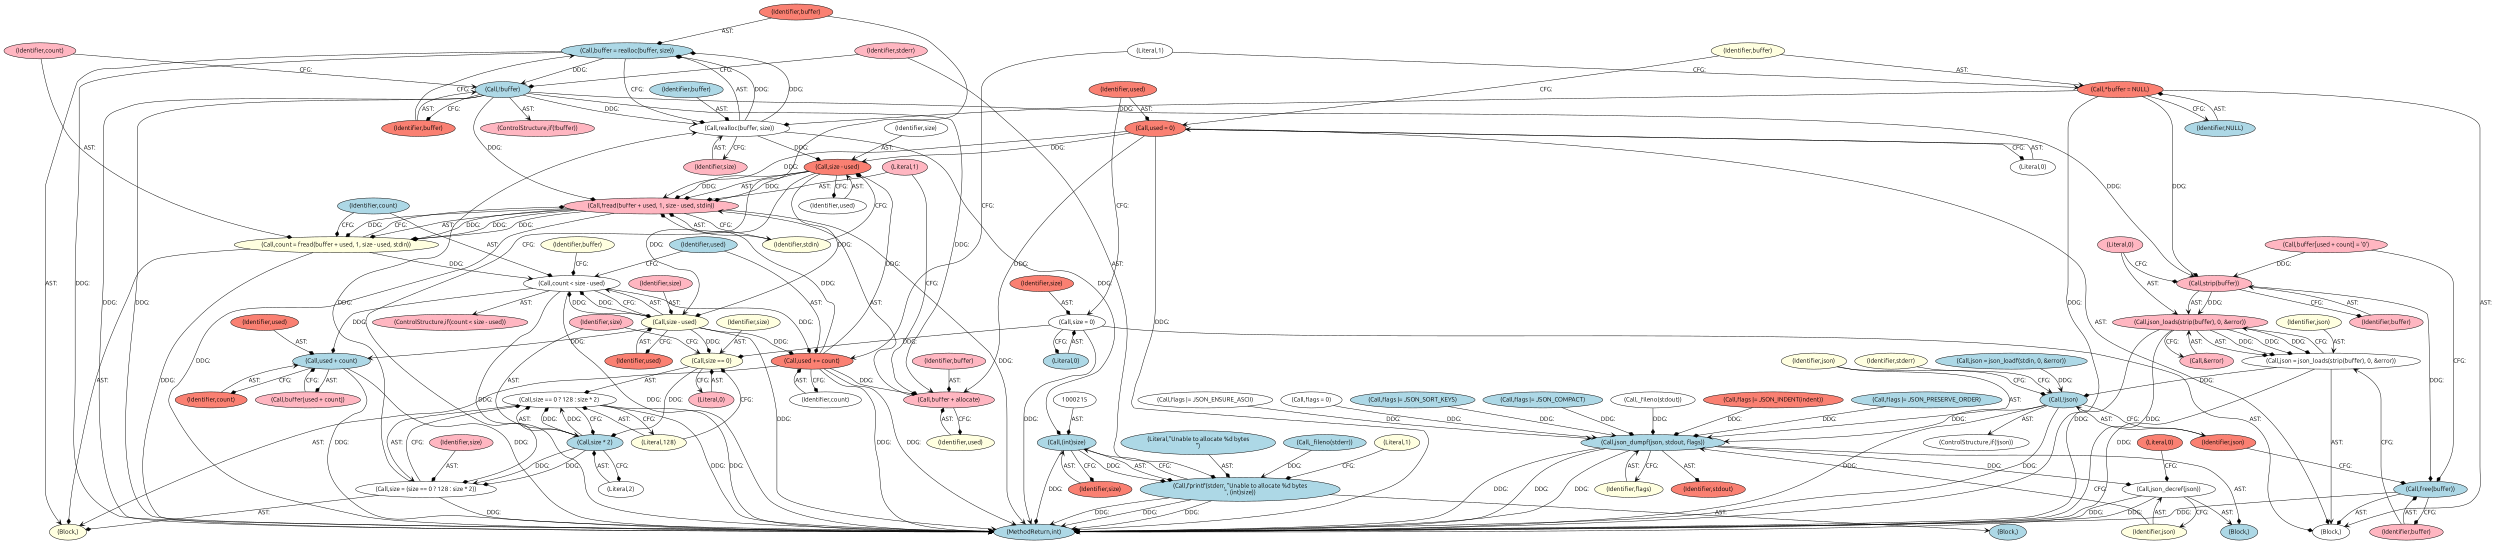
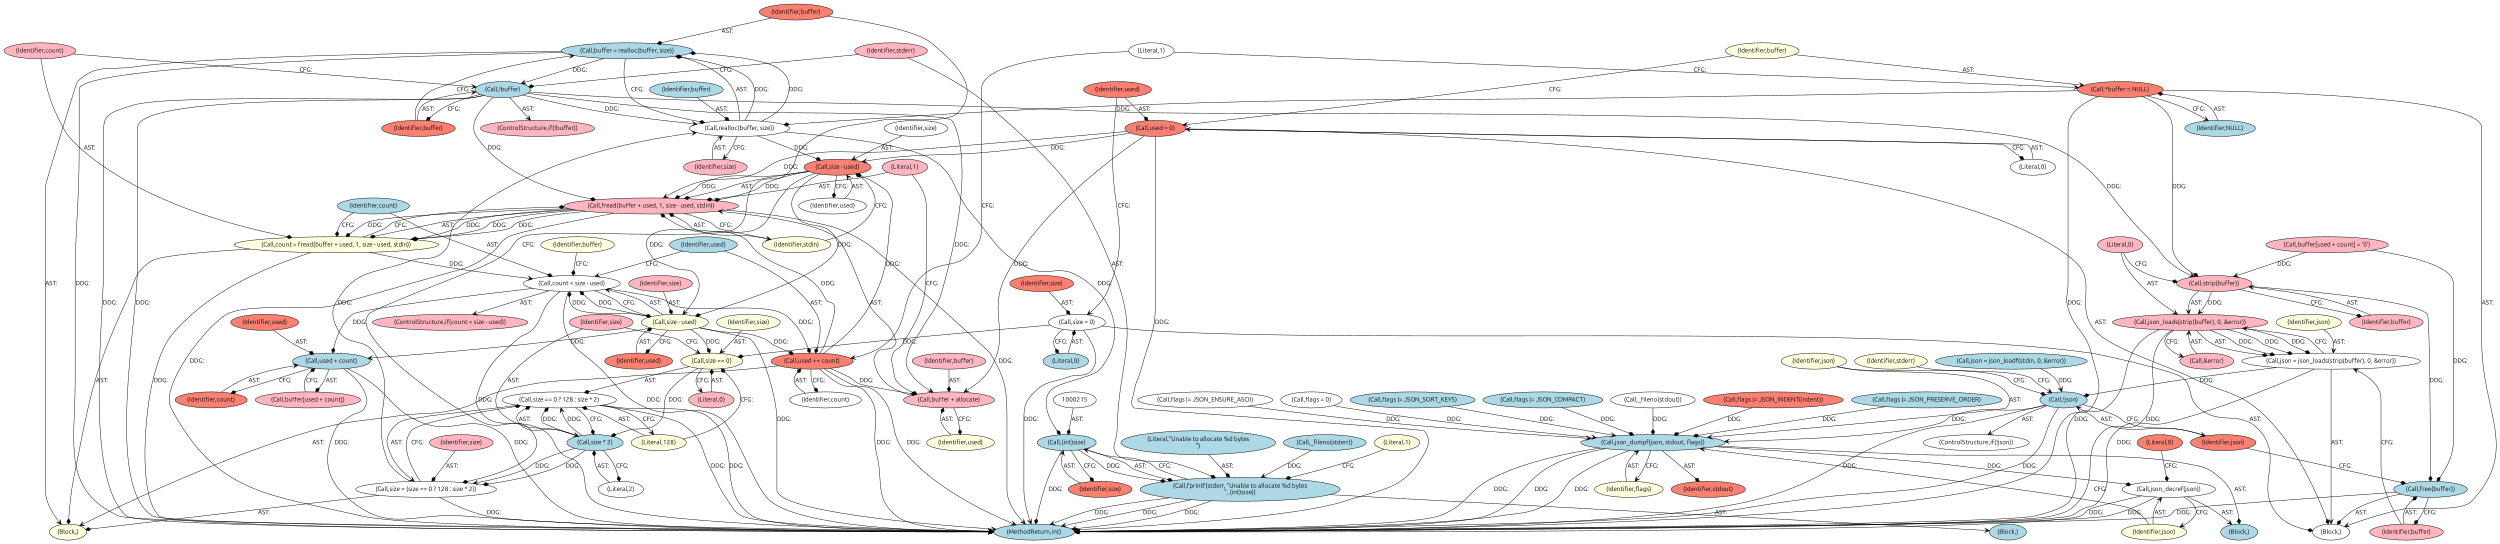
  digraph {
    fontname=Ubuntu
    node [fillcolor=lightblue fontname=Ubuntu style=filled]
    edge [arrowhead=diamond fontname=Ubuntu]
    n1 [label="(Call,buffer = realloc(buffer, size))"]
    n2 [fillcolor=white label="(Call,realloc(buffer, size))"]
    n3 [label="(Call,!buffer)"]
    n4 [label="(MethodReturn,int)"]
    n5 [fillcolor=lightyellow label="(Block,)"]
    n6 [fillcolor=salmon label="(Call,size - used)"]
    n7 [label="(Call,(int)size)"]
    n8 [fillcolor=lightpink label="(Identifier,size)"]
    n9 [fillcolor=lightpink label="(Call,strip(buffer))"]
    n10 [fillcolor=lightpink label="(Call,fread(buffer + used, 1, size - used, stdin))"]
    n11 [fillcolor=lightpink label="(Call,buffer + allocate)"]
    n12 [fillcolor=salmon label="(Identifier,buffer)"]
    n13 [fillcolor=lightpink label="(ControlStructure,if(!buffer))"]
    n14 [fillcolor=lightyellow label="(Call,size - used)"]
    n15 [fillcolor=white label="(Identifier,used)"]
    n16 [label="(Call,fprintf(stderr, \"Unable to allocate %d bytes\n\", (int)size))"]
    n17 [fillcolor=salmon label="(Identifier,size)"]
    n18 [fillcolor=salmon label="(Call,*buffer = NULL)"]
    n19 [label="(Identifier,NULL)"]
    n20 [fillcolor=white label="(Block,)"]
    n21 [fillcolor=lightpink label="(Call,json_loads(strip(buffer), 0, &error))"]
    n22 [label="(Call,free(buffer))"]
    n23 [fillcolor=lightpink label="(Identifier,buffer)"]
    n24 [fillcolor=lightyellow label="(Call,count = fread(buffer + used, 1, size - used, stdin))"]
    n25 [fillcolor=lightyellow label="(Identifier,stdin)"]
    n26 [fillcolor=lightyellow label="(Identifier,used)"]
    n27 [fillcolor=white label="(Call,size = (size == 0 ? 128 : size * 2))"]
    n28 [fillcolor=white label="(Call,size == 0 ? 128 : size * 2)"]
    n29 [label="(Call,size * 2)"]
    n30 [fillcolor=lightyellow label="(Literal,128)"]
    n31 [fillcolor=white label="(Literal,2)"]
    n32 [fillcolor=lightyellow label="(Call,size == 0)"]
    n33 [fillcolor=lightpink label="(Literal,0)"]
    n34 [fillcolor=white label="(Call,size = 0)"]
    n35 [label="(Literal,0)"]
    n36 [fillcolor=salmon label="(Call,used += count)"]
    n37 [fillcolor=white label="(Call,count < size - used)"]
    n38 [label="(Call,used + count)"]
    n39 [fillcolor=salmon label="(Identifier,used)"]
    n40 [fillcolor=white label="(Identifier,count)"]
    n41 [fillcolor=lightpink label="(ControlStructure,if(count < size - used))"]
    n42 [fillcolor=salmon label="(Identifier,count)"]
    n43 [fillcolor=lightpink label="(Call,buffer[used + count])"]
    n44 [fillcolor=salmon label="(Call,used = 0)"]
    n45 [fillcolor=white label="(Literal,0)"]
    n46 [label="(Block,)"]
    n47 [fillcolor=white label="(Call,json = json_loads(strip(buffer), 0, &error))"]
    n48 [fillcolor=lightpink label="(Call,&error)"]
    n49 [fillcolor=lightpink label="(Identifier,buffer)"]
    n50 [label="(Call,!json)"]
    n51 [label="(Call,json_dumpf(json, stdout, flags))"]
    n52 [fillcolor=salmon label="(Identifier,json)"]
    n53 [fillcolor=white label="(ControlStructure,if(!json))"]
    n54 [fillcolor=white label="(Call,json_decref(json))"]
    n55 [label="(Block,)"]
    n56 [fillcolor=lightyellow label="(Identifier,flags)"]
    n57 [fillcolor=salmon label="(Identifier,stdout)"]
    n58 [fillcolor=lightyellow label="(Identifier,json)"]
    n59 [fillcolor=white label="(Identifier,size)"]
    n60 [fillcolor=lightpink label="(Identifier,size)"]
    n61 [fillcolor=lightpink label="(Identifier,stderr)"]
    n62 [fillcolor=lightyellow label="(Literal,1)"]
    n63 [fillcolor=lightpink label="(Identifier,buffer)"]
    n64 [fillcolor=white label="(Call,flags |= JSON_ENSURE_ASCII)"]
    n65 [fillcolor=lightyellow label="(Identifier,buffer)"]
    n66 [fillcolor=lightpink label="(Identifier,size)"]
    n67 [fillcolor=white label="(Call,flags = 0)"]
    n68 [fillcolor=lightpink label="(Literal,1)"]
    n69 [fillcolor=salmon label="(Identifier,buffer)"]
    n70 [fillcolor=lightpink label="(Identifier,size)"]
    n71 [fillcolor=lightyellow label="(Identifier,json)"]
    n72 [label="(Literal,\"Unable to allocate %d bytes\n\")"]
    n73 [fillcolor=salmon label="(Identifier,used)"]
    n74 [fillcolor=salmon label="(Identifier,size)"]
    n75 [label="(Call,json = json_loadf(stdin, 0, &error))"]
    n76 [label="(Call,flags |= JSON_SORT_KEYS)"]
    n77 [fillcolor=lightyellow label="(Identifier,size)"]
    n78 [label="(Call,flags |= JSON_COMPACT)"]
    n79 [fillcolor=salmon label="(Literal,0)"]
    n80 [fillcolor=white label="(Call,_fileno(stdout))"]
    n81 [fillcolor=salmon label="(Identifier,used)"]
    n82 [fillcolor=lightyellow label="(Identifier,json)"]
    n83 [fillcolor=lightyellow label="(Identifier,stderr)"]
    n84 [fillcolor=lightpink label="(Call,buffer[used + count] = '\0')"]
    n85 [label="(Identifier,used)"]
    n86 [fillcolor=salmon label="(Call,flags |= JSON_INDENT(indent))"]
    n87 [label="(Identifier,buffer)"]
    n88 [fillcolor=lightpink label="(Literal,0)"]
    n89 [fillcolor=white label="(Literal,1)"]
    n90 [label="(Identifier,count)"]
    n91 [label="(Call,flags |= JSON_PRESERVE_ORDER)"]
    n92 [label="(Call,_fileno(stderr))"]
    n93 [fillcolor=lightpink label="(Identifier,count)"]
    n94 [fillcolor=lightyellow label="(Identifier,buffer)"]
    1000215 [fillcolor=white]
    n1 -> n2 [label="CFG: "]
    n1 -> n3 [arrowhead=vee label="DDG: "]
    n1 -> n4 [arrowhead=vee label="DDG: "]
    n1 -> n5 [arrowhead=vee label="AST: "]
    n2 -> n1 [label="AST: "]
    n2 -> n1 [label="DDG: "]
    n2 -> n1 [label="DDG: "]
    n2 -> n6 [label="DDG: "]
    n2 -> n7 [label="DDG: "]
    n2 -> n8 [arrowhead=vee label="CFG: "]
    n3 -> n2 [arrowhead=vee label="DDG: "]
    n3 -> n4 [arrowhead=vee label="DDG: "]
    n3 -> n4 [arrowhead=vee label="DDG: "]
    n3 -> n9 [arrowhead=vee label="DDG: "]
    n3 -> n10 [label="DDG: "]
    n3 -> n11 [arrowhead=vee label="DDG: "]
    n3 -> n12 [label="CFG: "]
    n3 -> n13 [arrowhead=vee label="AST: "]
    n6 -> n10 [label="AST: "]
    n6 -> n10 [label="DDG: "]
    n6 -> n10 [label="DDG: "]
    n6 -> n14 [arrowhead=vee label="DDG: "]
    n6 -> n14 [label="DDG: "]
    n6 -> n15 [label="CFG: "]
    n7 -> n4 [label="DDG: "]
    n7 -> n16 [label="AST: "]
    n7 -> n16 [label="DDG: "]
    n7 -> n17 [label="CFG: "]
    n8 -> n2 [arrowhead=vee label="AST: "]
    n9 -> n21 [arrowhead=vee label="AST: "]
    n9 -> n21 [arrowhead=vee label="DDG: "]
    n9 -> n22 [label="DDG: "]
    n9 -> n23 [label="CFG: "]
    n10 -> n4 [arrowhead=vee label="DDG: "]
    n10 -> n4 [arrowhead=vee label="DDG: "]
    n10 -> n24 [label="AST: "]
    n10 -> n24 [label="DDG: "]
    n10 -> n24 [label="DDG: "]
    n10 -> n24 [arrowhead=vee label="DDG: "]
    n10 -> n24 [label="DDG: "]
    n10 -> n25 [arrowhead=vee label="CFG: "]
    n11 -> n10 [arrowhead=vee label="AST: "]
    n11 -> n26 [label="CFG: "]
    n12 -> n1 [arrowhead=vee label="CFG: "]
    n12 -> n3 [arrowhead=vee label="AST: "]
    n14 -> n4 [arrowhead=vee label="DDG: "]
    n14 -> n32 [label="DDG: "]
    n14 -> n36 [label="DDG: "]
    n14 -> n37 [arrowhead=vee label="AST: "]
    n14 -> n37 [label="DDG: "]
    n14 -> n37 [label="DDG: "]
    n14 -> n38 [arrowhead=vee label="DDG: "]
    n14 -> n39 [label="CFG: "]
    n15 -> n6 [arrowhead=vee label="AST: "]
    n16 -> n4 [arrowhead=vee label="DDG: "]
    n16 -> n4 [arrowhead=vee label="DDG: "]
    n16 -> n4 [arrowhead=vee label="DDG: "]
    n16 -> n7 [arrowhead=vee label="CFG: "]
    n16 -> n46 [arrowhead=vee label="AST: "]
    n17 -> n7 [arrowhead=vee label="AST: "]
    n18 -> n2 [label="DDG: "]
    n18 -> n4 [arrowhead=vee label="DDG: "]
    n18 -> n9 [label="DDG: "]
    n18 -> n19 [arrowhead=vee label="CFG: "]
    n18 -> n20 [arrowhead=vee label="AST: "]
    n19 -> n18 [label="AST: "]
    n21 -> n4 [label="DDG: "]
    n21 -> n4 [label="DDG: "]
    n21 -> n47 [label="AST: "]
    n21 -> n47 [label="DDG: "]
    n21 -> n47 [label="DDG: "]
    n21 -> n47 [label="DDG: "]
    n21 -> n48 [arrowhead=vee label="CFG: "]
    n22 -> n4 [label="DDG: "]
    n22 -> n20 [label="AST: "]
    n22 -> n49 [label="CFG: "]
    n23 -> n9 [arrowhead=vee label="AST: "]
    n24 -> n4 [label="DDG: "]
    n24 -> n5 [label="AST: "]
    n24 -> n10 [label="CFG: "]
    n24 -> n37 [arrowhead=vee label="DDG: "]
    n25 -> n6 [label="CFG: "]
    n25 -> n10 [label="AST: "]
    n26 -> n11 [label="AST: "]
    n27 -> n2 [arrowhead=vee label="DDG: "]
    n27 -> n4 [label="DDG: "]
    n27 -> n5 [label="AST: "]
    n27 -> n28 [label="CFG: "]
    n28 -> n4 [label="DDG: "]
    n28 -> n4 [arrowhead=vee label="DDG: "]
    n28 -> n27 [arrowhead=vee label="AST: "]
    n28 -> n29 [label="CFG: "]
    n28 -> n30 [arrowhead=vee label="CFG: "]
    n29 -> n27 [arrowhead=vee label="DDG: "]
    n29 -> n27 [label="DDG: "]
    n29 -> n28 [label="AST: "]
    n29 -> n28 [label="DDG: "]
    n29 -> n28 [arrowhead=vee label="DDG: "]
    n29 -> n31 [label="CFG: "]
    n30 -> n28 [label="AST: "]
    n30 -> n32 [label="CFG: "]
    n31 -> n29 [label="AST: "]
    n32 -> n28 [label="AST: "]
    n32 -> n29 [label="DDG: "]
    n32 -> n33 [arrowhead=vee label="CFG: "]
    n33 -> n32 [label="AST: "]
    n34 -> n4 [arrowhead=vee label="DDG: "]
    n34 -> n20 [label="AST: "]
    n34 -> n32 [label="DDG: "]
    n34 -> n35 [label="CFG: "]
    n35 -> n34 [label="AST: "]
    n36 -> n4 [arrowhead=vee label="DDG: "]
    n36 -> n4 [arrowhead=vee label="DDG: "]
    n36 -> n5 [arrowhead=vee label="AST: "]
    n36 -> n6 [label="DDG: "]
    n36 -> n10 [label="DDG: "]
    n36 -> n11 [label="DDG: "]
    n36 -> n40 [label="CFG: "]
    n37 -> n4 [arrowhead=vee label="DDG: "]
    n37 -> n4 [label="DDG: "]
    n37 -> n14 [label="CFG: "]
    n37 -> n36 [label="DDG: "]
    n37 -> n38 [label="DDG: "]
    n37 -> n41 [arrowhead=vee label="AST: "]
    n38 -> n4 [arrowhead=vee label="DDG: "]
    n38 -> n4 [arrowhead=vee label="DDG: "]
    n38 -> n42 [label="CFG: "]
    n38 -> n43 [label="AST: "]
    n39 -> n14 [label="AST: "]
    n40 -> n36 [label="AST: "]
    n42 -> n38 [arrowhead=vee label="AST: "]
    n43 -> n38 [label="CFG: "]
    n44 -> n4 [label="DDG: "]
    n44 -> n6 [arrowhead=vee label="DDG: "]
    n44 -> n10 [arrowhead=vee label="DDG: "]
    n44 -> n11 [arrowhead=vee label="DDG: "]
    n44 -> n20 [label="AST: "]
    n44 -> n45 [label="CFG: "]
    n45 -> n44 [arrowhead=vee label="AST: "]
    n47 -> n4 [arrowhead=vee label="DDG: "]
    n47 -> n20 [arrowhead=vee label="AST: "]
    n47 -> n21 [arrowhead=vee label="CFG: "]
    n47 -> n50 [label="DDG: "]
    n48 -> n21 [arrowhead=vee label="AST: "]
    n49 -> n22 [label="AST: "]
    n49 -> n47 [arrowhead=vee label="CFG: "]
    n50 -> n4 [label="DDG: "]
    n50 -> n4 [label="DDG: "]
    n50 -> n51 [arrowhead=vee label="DDG: "]
    n50 -> n52 [arrowhead=vee label="CFG: "]
    n50 -> n53 [arrowhead=vee label="AST: "]
    n51 -> n4 [arrowhead=vee label="DDG: "]
    n51 -> n4 [label="DDG: "]
    n51 -> n4 [label="DDG: "]
    n51 -> n54 [label="DDG: "]
    n51 -> n55 [label="AST: "]
    n51 -> n56 [arrowhead=vee label="CFG: "]
    n51 -> n57 [label="AST: "]
    n52 -> n22 [label="CFG: "]
    n52 -> n50 [arrowhead=vee label="AST: "]
    n54 -> n4 [label="DDG: "]
    n54 -> n4 [label="DDG: "]
    n54 -> n55 [arrowhead=vee label="AST: "]
    n54 -> n58 [arrowhead=vee label="CFG: "]
    n56 -> n51 [arrowhead=vee label="AST: "]
    n58 -> n51 [arrowhead=vee label="CFG: "]
    n58 -> n54 [arrowhead=vee label="AST: "]
    n59 -> n6 [arrowhead=vee label="AST: "]
    n60 -> n27 [label="AST: "]
    n61 -> n3 [label="CFG: "]
    n61 -> n16 [label="AST: "]
    n62 -> n16 [label="CFG: "]
    n63 -> n11 [label="AST: "]
    n64 -> n51 [arrowhead=vee label="DDG: "]
    n65 -> n18 [arrowhead=vee label="AST: "]
    n65 -> n44 [arrowhead=vee label="CFG: "]
    n66 -> n29 [arrowhead=vee label="AST: "]
    n66 -> n32 [arrowhead=vee label="CFG: "]
    n67 -> n51 [arrowhead=vee label="DDG: "]
    n68 -> n10 [label="AST: "]
    n68 -> n11 [label="CFG: "]
    n69 -> n1 [label="AST: "]
    n69 -> n27 [label="CFG: "]
    n70 -> n14 [label="AST: "]
    n71 -> n50 [label="CFG: "]
    n71 -> n51 [arrowhead=vee label="AST: "]
    n72 -> n16 [label="AST: "]
    n73 -> n38 [label="AST: "]
    n74 -> n34 [label="AST: "]
    n75 -> n50 [arrowhead=vee label="DDG: "]
    n76 -> n51 [arrowhead=vee label="DDG: "]
    n77 -> n32 [arrowhead=vee label="AST: "]
    n78 -> n51 [label="DDG: "]
    n79 -> n54 [label="CFG: "]
    n80 -> n51 [label="DDG: "]
    n81 -> n34 [arrowhead=vee label="CFG: "]
    n81 -> n44 [label="AST: "]
    n82 -> n47 [arrowhead=vee label="AST: "]
    n83 -> n50 [arrowhead=vee label="CFG: "]
    n84 -> n9 [arrowhead=vee label="DDG: "]
-   n84 -> n22 [label="CFG: "]
+   n84 -> n22 [label="DDG: "]
    n85 -> n36 [label="AST: "]
    n85 -> n37 [arrowhead=vee label="CFG: "]
    n86 -> n51 [label="DDG: "]
    n87 -> n2 [label="AST: "]
    n88 -> n9 [label="CFG: "]
    n88 -> n21 [arrowhead=vee label="AST: "]
    n89 -> n18 [arrowhead=vee label="CFG: "]
    n89 -> n36 [arrowhead=vee label="CFG: "]
    n90 -> n24 [label="CFG: "]
    n90 -> n37 [label="AST: "]
    n91 -> n51 [label="DDG: "]
    n92 -> n16 [arrowhead=vee label="DDG: "]
    n93 -> n3 [arrowhead=vee label="CFG: "]
    n93 -> n24 [label="AST: "]
    n94 -> n37 [label="CFG: "]
    1000215 -> n7 [label="AST: "]
  }
